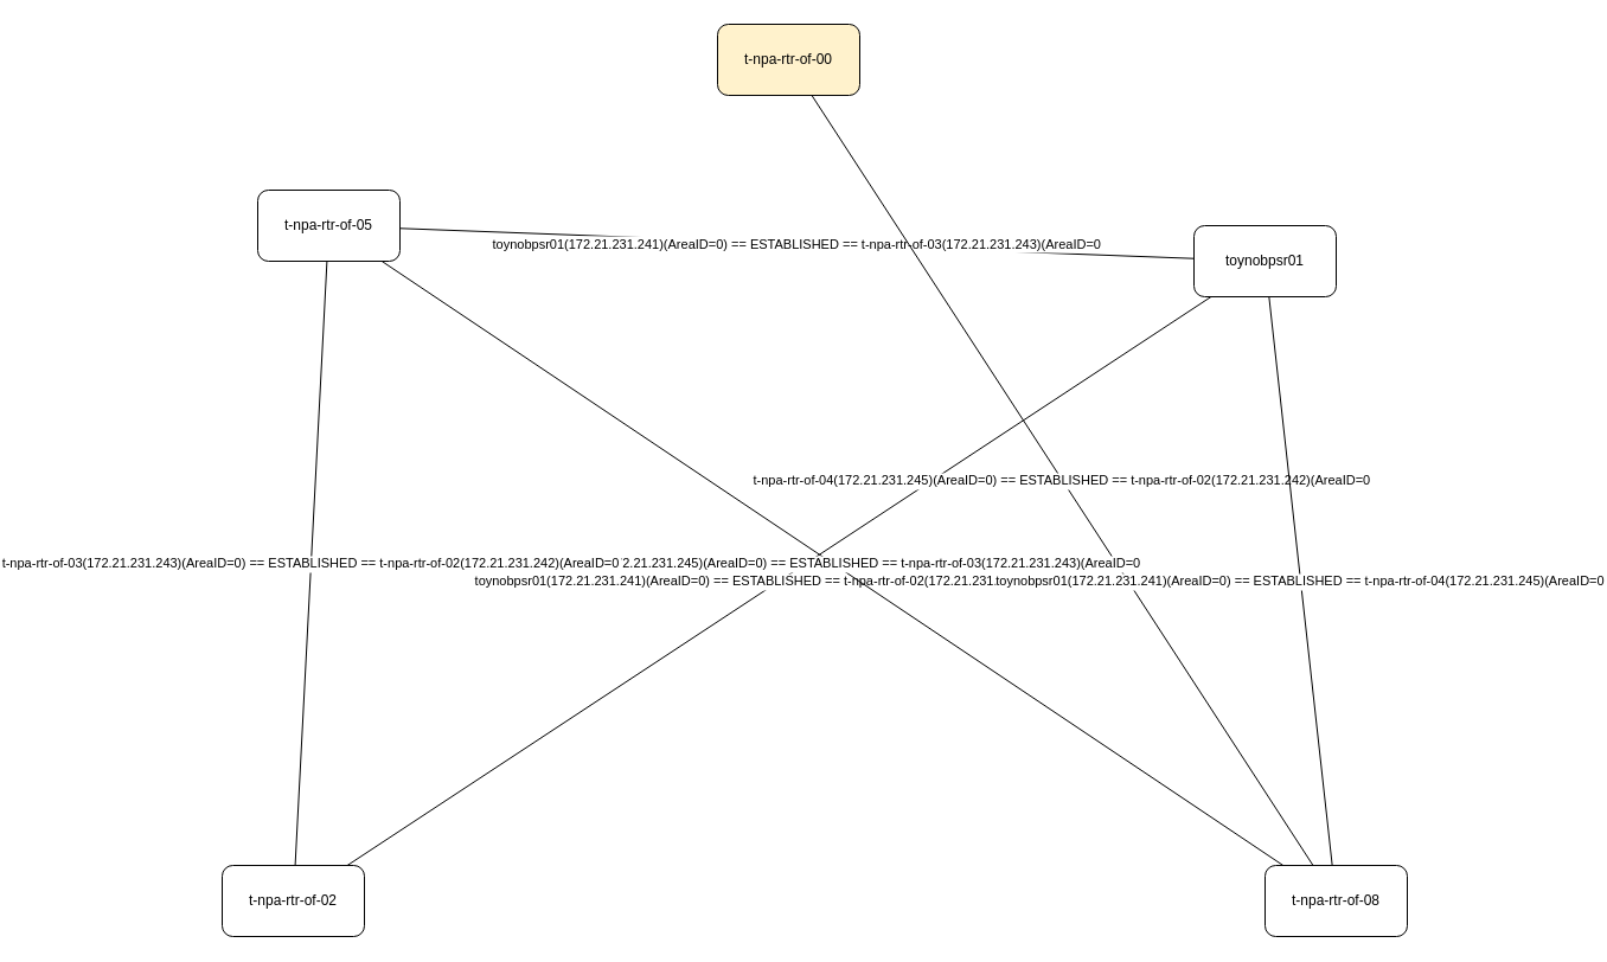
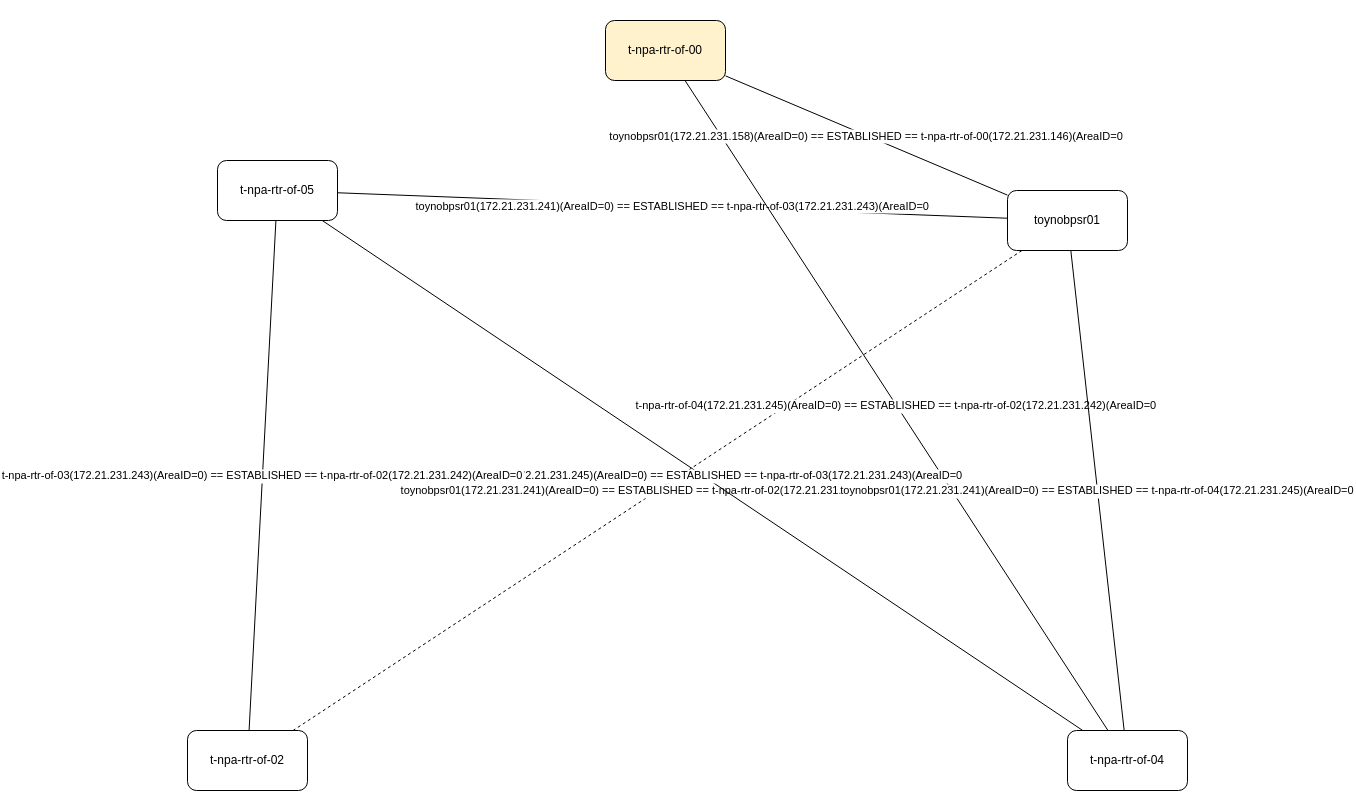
  <mxCell id="0" />
  <mxCell id="1" parent="0" />
  <mxCell id="2" value="toynobpsr01" style="rounded=1;whiteSpace=wrap;html=1;" parent="1" vertex="1"><mxGeometry x="840" y="190" width="120" height="60" as="geometry" /></mxCell>
  <mxCell id="3" value="t-npa-rtr-of-02" style="rounded=1;whiteSpace=wrap;html=1;" parent="1" vertex="1"><mxGeometry x="20" y="730" width="120" height="60" as="geometry" /></mxCell>
- <mxCell id="4" value="toynobpsr01(172.21.231.241)(AreaID=0) == ESTABLISHED == t-npa-rtr-of-02(172.21.231.242)(AreaID=0" style="endArrow=none;" parent="1" source="2" target="3" edge="1"><mxGeometry relative="1" as="geometry" /></mxCell>
+ <mxCell id="4" value="toynobpsr01(172.21.231.241)(AreaID=0) == ESTABLISHED == t-npa-rtr-of-02(172.21.231.242)(AreaID=0" style="endArrow=none;dashed=1;" parent="1" source="2" target="3" edge="1"><mxGeometry relative="1" as="geometry" /></mxCell>
  <mxCell id="5" value="t-npa-rtr-of-05" style="rounded=1;whiteSpace=wrap;html=1;" parent="1" vertex="1"><mxGeometry x="50" y="160" width="120" height="60" as="geometry" /></mxCell>
  <mxCell id="6" value="toynobpsr01(172.21.231.241)(AreaID=0) == ESTABLISHED == t-npa-rtr-of-03(172.21.231.243)(AreaID=0" style="endArrow=none;" parent="1" source="2" target="5" edge="1"><mxGeometry relative="1" as="geometry" /></mxCell>
- <mxCell id="7" value="t-npa-rtr-of-08" style="rounded=1;whiteSpace=wrap;html=1;" parent="1" vertex="1"><mxGeometry x="900" y="730" width="120" height="60" as="geometry" /></mxCell>
+ <mxCell id="7" value="t-npa-rtr-of-04" style="rounded=1;whiteSpace=wrap;html=1;" parent="1" vertex="1"><mxGeometry x="900" y="730" width="120" height="60" as="geometry" /></mxCell>
  <mxCell id="8" value="t-npa-rtr-of-04(172.21.231.245)(AreaID=0) == ESTABLISHED == t-npa-rtr-of-02(172.21.231.242)(AreaID=0" style="endArrow=none;" parent="1" source="7" target="12" edge="1"><mxGeometry relative="1" as="geometry" /></mxCell>
  <mxCell id="9" value="t-npa-rtr-of-04(172.21.231.245)(AreaID=0) == ESTABLISHED == t-npa-rtr-of-03(172.21.231.243)(AreaID=0" style="endArrow=none;" parent="1" source="7" target="5" edge="1"><mxGeometry relative="1" as="geometry" /></mxCell>
  <mxCell id="10" value="toynobpsr01(172.21.231.241)(AreaID=0) == ESTABLISHED == t-npa-rtr-of-04(172.21.231.245)(AreaID=0" style="endArrow=none;" parent="1" source="2" target="7" edge="1"><mxGeometry relative="1" as="geometry" /></mxCell>
  <mxCell id="11" value="t-npa-rtr-of-03(172.21.231.243)(AreaID=0) == ESTABLISHED == t-npa-rtr-of-02(172.21.231.242)(AreaID=0" style="endArrow=none;" parent="1" source="5" target="3" edge="1"><mxGeometry relative="1" as="geometry" /></mxCell>
  <mxCell id="12" value="t-npa-rtr-of-00" style="rounded=1;whiteSpace=wrap;html=1;fillColor=#fff2cc;" parent="1" vertex="1"><mxGeometry x="438" width="120" height="60" as="geometry" y="20" /></mxCell>
+ <mxCell id="13" value="toynobpsr01(172.21.231.158)(AreaID=0) == ESTABLISHED == t-npa-rtr-of-00(172.21.231.146)(AreaID=0" style="endArrow=none;" parent="1" source="2" target="12" edge="1"><mxGeometry relative="1" as="geometry" /></mxCell>
